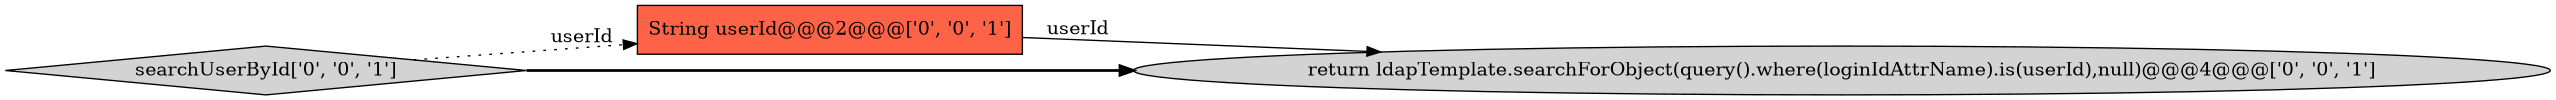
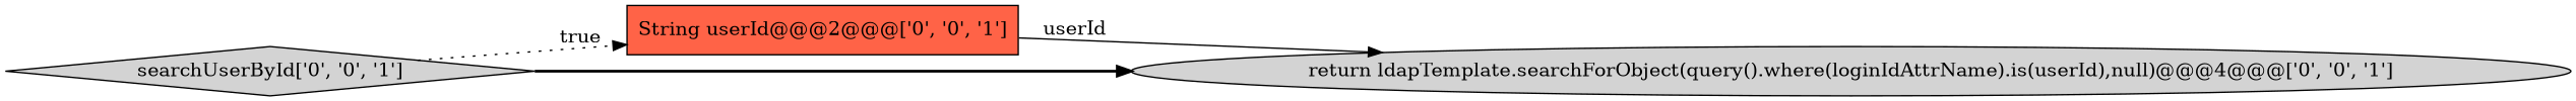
  digraph {
    rankdir=LR
    node [fillcolor=lightgray style=filled]
    n1 [label="searchUserById['0', '0', '1']" shape=diamond]
    n2 [fillcolor=tomato label="String userId@@@2@@@['0', '0', '1']" shape=box]
    n3 [label="return ldapTemplate.searchForObject(query().where(loginIdAttrName).is(userId),null)@@@4@@@['0', '0', '1']" shape=ellipse]
-   n1 -> n2 [label=userId style=dotted]
+   n1 -> n2 [label=true style=dotted]
    n1 -> n3 [style=bold]
    n2 -> n3 [label=userId style=solid]
  }
